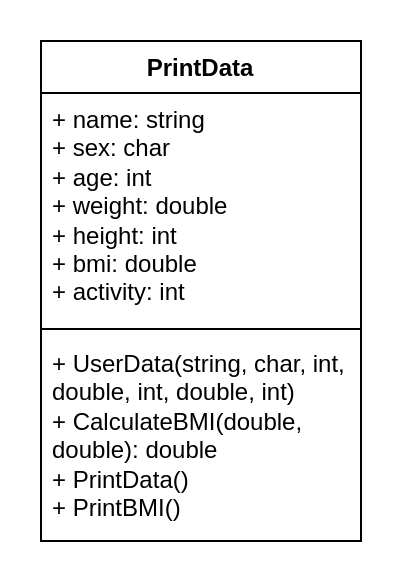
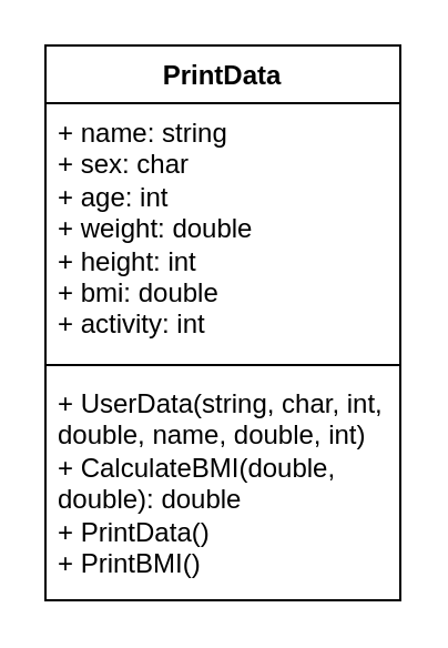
  <mxCell id="0" />
  <mxCell id="1" parent="0" />
  <mxCell id="2" value="PrintData" style="swimlane;fontStyle=1;align=center;verticalAlign=top;childLayout=stackLayout;horizontal=1;startSize=26;horizontalStack=0;resizeParent=1;resizeParentMax=0;resizeLast=0;collapsible=1;marginBottom=0;whiteSpace=wrap;html=1;" vertex="1" parent="1"><mxGeometry x="20" y="20" width="160" height="250" as="geometry" /></mxCell>
  <mxCell id="3" value="+ name: string&lt;br&gt;+ sex: char&lt;br&gt;+ age: int&lt;br&gt;+ weight: double&lt;br&gt;+ height: int&lt;br&gt;+ bmi: double&lt;br&gt;+ activity: int" style="text;strokeColor=none;fillColor=none;align=left;verticalAlign=top;spacingLeft=4;spacingRight=4;overflow=hidden;rotatable=0;points=[[0,0.5],[1,0.5]];portConstraint=eastwest;whiteSpace=wrap;html=1;" vertex="1" parent="2"><mxGeometry y="26" width="160" height="114" as="geometry" /></mxCell>
  <mxCell id="4" value="" style="line;strokeWidth=1;fillColor=none;align=left;verticalAlign=middle;spacingTop=-1;spacingLeft=3;spacingRight=3;rotatable=0;labelPosition=right;points=[];portConstraint=eastwest;strokeColor=inherit;" vertex="1" parent="2"><mxGeometry y="140" width="160" height="8" as="geometry" /></mxCell>
- <mxCell id="5" value="+ UserData(string, char, int, double, int, double, int)&lt;br&gt;+ CalculateBMI(double, double): double&lt;br&gt;+ PrintData()&lt;br&gt;+ PrintBMI()" style="text;strokeColor=none;fillColor=none;align=left;verticalAlign=top;spacingLeft=4;spacingRight=4;overflow=hidden;rotatable=0;points=[[0,0.5],[1,0.5]];portConstraint=eastwest;whiteSpace=wrap;html=1;" vertex="1" parent="2"><mxGeometry y="148" width="160" height="102" as="geometry" /></mxCell>
+ <mxCell id="5" value="+ UserData(string, char, int, double, name, double, int)&lt;br&gt;+ CalculateBMI(double, double): double&lt;br&gt;+ PrintData()&lt;br&gt;+ PrintBMI()" style="text;strokeColor=none;fillColor=none;align=left;verticalAlign=top;spacingLeft=4;spacingRight=4;overflow=hidden;rotatable=0;points=[[0,0.5],[1,0.5]];portConstraint=eastwest;whiteSpace=wrap;html=1;" vertex="1" parent="2"><mxGeometry y="148" width="160" height="102" as="geometry" /></mxCell>
